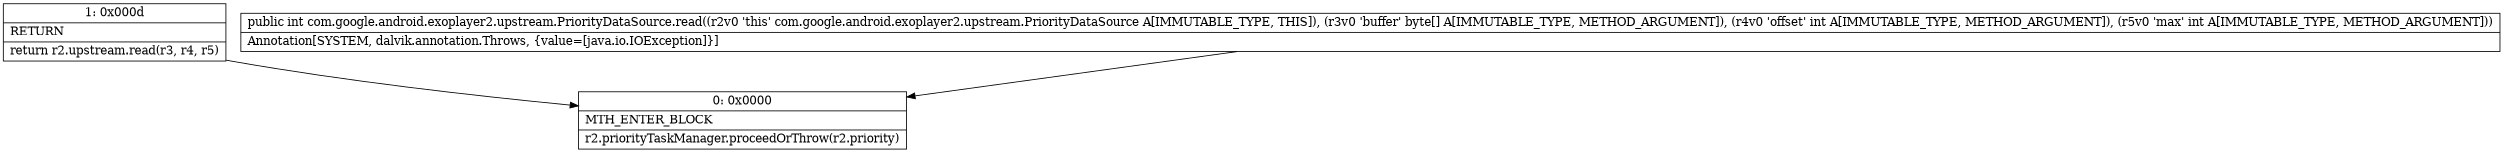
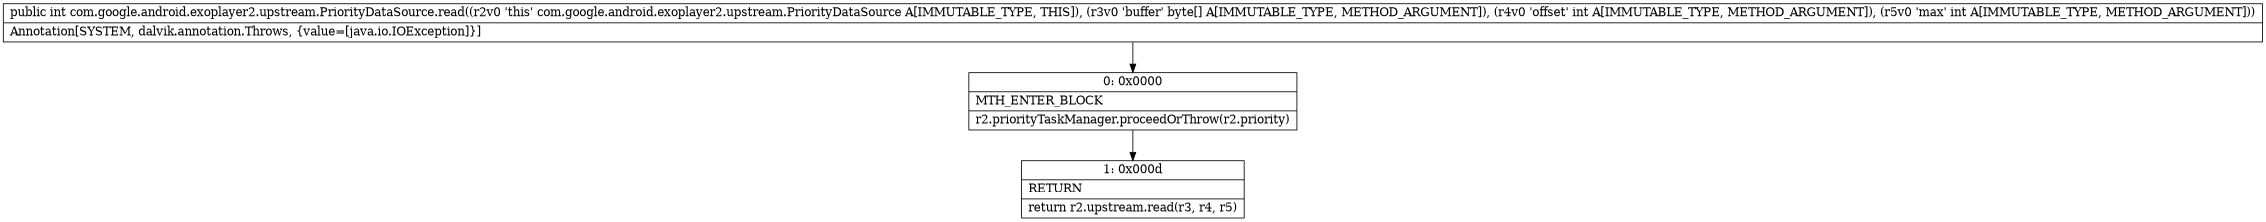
  digraph {
    node [shape=record]
    n1 [label="{0\:\ 0x0000|MTH_ENTER_BLOCK\l|r2.priorityTaskManager.proceedOrThrow(r2.priority)\l}"]
    n2 [label="{1\:\ 0x000d|RETURN\l|return r2.upstream.read(r3, r4, r5)\l}"]
    n3 [label="{public int com.google.android.exoplayer2.upstream.PriorityDataSource.read((r2v0 'this' com.google.android.exoplayer2.upstream.PriorityDataSource A[IMMUTABLE_TYPE, THIS]), (r3v0 'buffer' byte[] A[IMMUTABLE_TYPE, METHOD_ARGUMENT]), (r4v0 'offset' int A[IMMUTABLE_TYPE, METHOD_ARGUMENT]), (r5v0 'max' int A[IMMUTABLE_TYPE, METHOD_ARGUMENT]))  | Annotation[SYSTEM, dalvik.annotation.Throws, \{value=[java.io.IOException]\}]\l}"]
-   n2 -> n1
+   n1 -> n2
    n3 -> n1
  }
